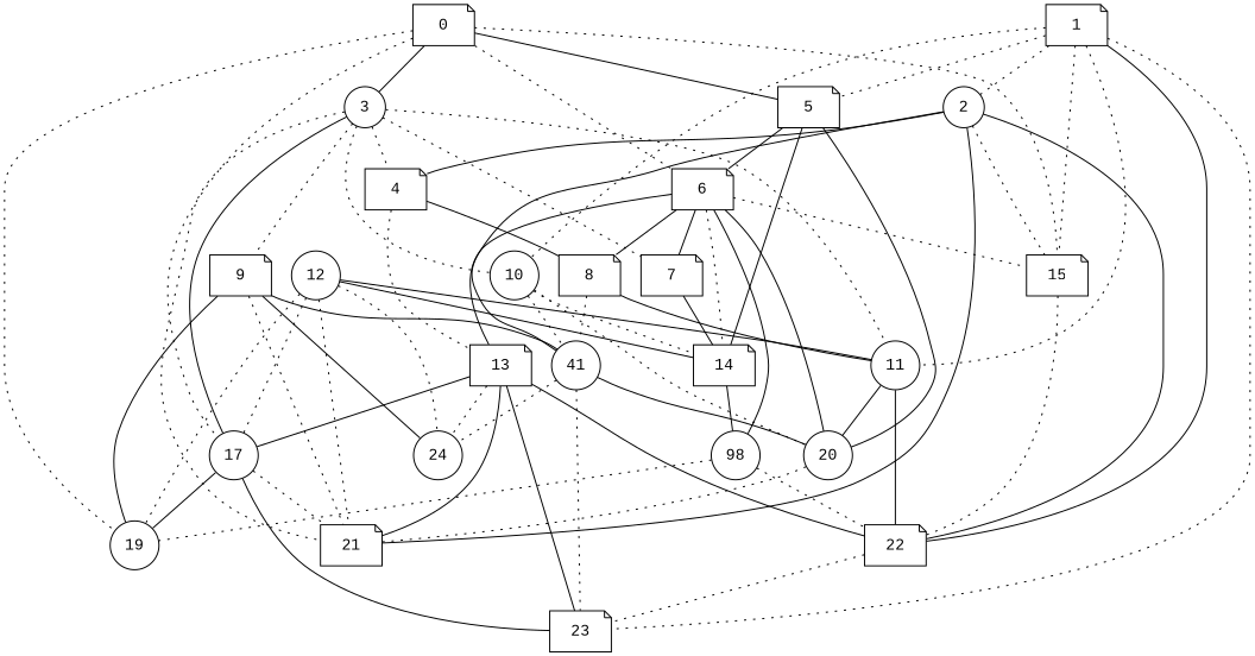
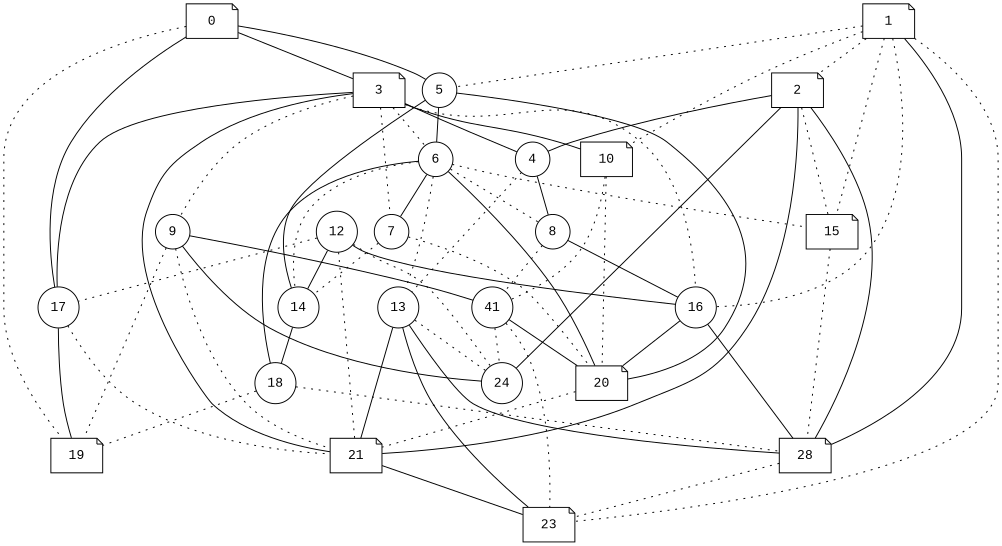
  strict graph {
    fontname="Liberation Mono"
    node [fontname="Liberation Mono" shape=circle]
    edge [fontname="Liberation Mono" is_available=True prob=1.0 style=dotted]
    0 [shape=note]
-   3
-   5 [shape=note]
-   6 [shape=note]
+   3 [shape=note]
+   5
+   6
    15 [shape=note]
    17
-   19
-   10
-   16 [label=11]
-   4 [shape=note]
+   19 [shape=note]
+   10 [shape=note]
+   16
+   4
    21 [shape=note]
-   7 [shape=note]
-   9 [shape=note]
-   14 [shape=note]
-   20
-   8 [shape=note]
-   13 [shape=note]
-   18 [label=98]
-   22 [shape=note]
+   7
+   9
+   14
+   20 [shape=note]
+   8
+   13
+   18
+   22 [shape=note label=28]
    23 [shape=note]
    1 [shape=note]
-   2
+   2 [shape=note]
    24
    n24 [label=41]
    12
    0 -- 3 [prob=0.472714529289 style=solid]
    0 -- 5 [prob=0.738507480596 style=solid]
-   0 -- 6 [prob=0.161280222375]
-   0 -- 15 [prob=0.792529107234]
-   0 -- 17 [prob=0.803467219823]
+   3 -- 6 [prob=0.161280222375]
+   0 -- 17 [prob=0.803467219823 style=solid]
    0 -- 19 [prob=0.87213862528]
    3 -- 17 [style=solid]
-   3 -- 10 [prob=0.433796807718]
+   3 -- 10 [prob=0.433796807718 style=solid]
    3 -- 16 [prob=0.832300773364]
-   3 -- 4 [prob=0.436420350692]
-   3 -- 21
+   3 -- 4 [prob=0.436420350692 style=solid]
+   3 -- 21 [style=solid]
    3 -- 7 [prob=0.222096379044]
    3 -- 9 [prob=0.231286469842]
    5 -- 6 [prob=0.258793463034 style=solid]
    5 -- 14 [style=solid]
    5 -- 20 [prob=0.343590718114 style=solid]
    6 -- 15
    6 -- 7 [prob=0.356288557103 style=solid]
    6 -- 14
    6 -- 20 [style=solid]
-   6 -- 8 [style=solid]
-   6 -- 13 [prob=0.612018609719 style=solid]
+   6 -- 8
+   6 -- 13 [prob=0.612018609719]
    6 -- 18 [prob=0.286273835396 style=solid]
    15 -- 22 [prob=0.40097786339]
    17 -- 19 [prob=0.438505563942 style=solid]
    17 -- 21
-   17 -- 23 [style=solid]
-   10 -- 14 [prob=0.947530187832]
+   21 -- 23 [style=solid]
    10 -- 20 [prob=0.973997731079]
    10 -- n24 [prob=0.338903989554]
    16 -- 20 [prob=0.313008140469 style=solid]
    16 -- 22 [prob=0.933429663663 style=solid]
    4 -- 8 [prob=0.760098329501 style=solid]
    4 -- 13 [prob=0.508537410534]
-   7 -- 14 [prob=0.55651944101 style=solid]
-   9 -- 19 [prob=0.574885594571 style=solid]
+   7 -- 14 [prob=0.55651944101]
+   7 -- 20
+   9 -- 19 [prob=0.574885594571]
    9 -- 21
    9 -- 24 [style=solid]
    9 -- n24 [style=solid]
    14 -- 18 [style=solid]
    20 -- 21 [prob=0.489037967034]
    8 -- 16 [prob=0.737295934095 style=solid]
    8 -- n24 [prob=0.049965371969]
-   13 -- 17 [style=solid]
    13 -- 21 [prob=0.53572586551 style=solid]
    13 -- 22 [prob=0.656663183089 style=solid]
    13 -- 23 [prob=0.818805803028 style=solid]
    13 -- 24 [prob=0.425904294126]
    18 -- 19 [prob=0.245126112403]
    18 -- 22
    22 -- 23 [prob=0.917595840012]
    1 -- 5 [prob=0.253589341482]
    1 -- 15 [prob=0.983673363782]
    1 -- 10
    1 -- 16 [prob=0.601178311625]
    1 -- 22 [prob=0.240762218661 style=solid]
    1 -- 23 [prob=0.298684776601]
    1 -- 2
    2 -- 15
    2 -- 4 [style=solid]
    2 -- 21 [style=solid]
    2 -- 22 [prob=0.386721869368 style=solid]
-   2 -- n24 [prob=0.40267738557 style=solid]
+   2 -- 24 [prob=0.40267738557 style=solid]
    n24 -- 20 [style=solid]
    n24 -- 23 [prob=0.897828858939]
    n24 -- 24 [prob=0.345022642481]
    12 -- 17 [prob=0.656819618581]
-   12 -- 19 [prob=0.849445110429]
    12 -- 16 [style=solid]
    12 -- 21 [prob=0.262378254687]
    12 -- 14 [prob=0.347739031524 style=solid]
    12 -- 24
  }
